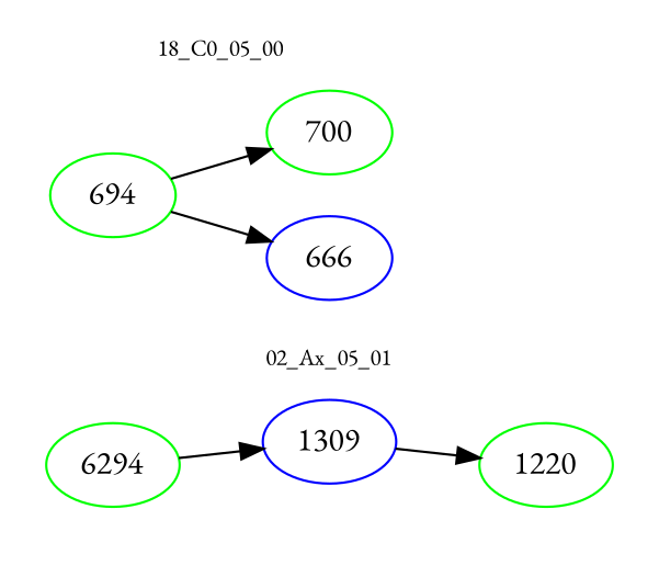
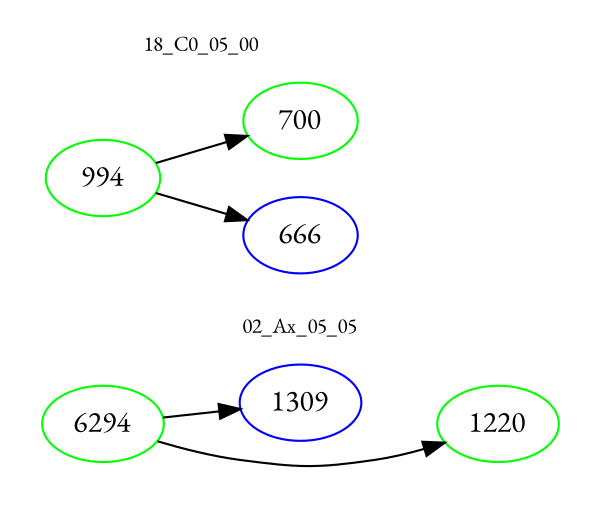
  digraph {
    fontname="EB Garamond"
    rankdir=LR
    node [color=green fontname="EB Garamond"]
    edge [color=black fontname="EB Garamond"]
    n1 [label=6294]
    n2 [label=1220]
    n3 [color=blue label=1309]
-   n4 [label=694]
+   n4 [label=994]
    n5 [color=blue label=666]
    n6 [label=700]
    subgraph cluster_1 {
      color=white
      fontsize=10
-     label="02_Ax_05_01"
+     label="02_Ax_05_05"
      n1
      n2
      n3
    }
    subgraph cluster_2 {
      color=white
      fontsize=10
      label="18_C0_05_00"
      n4
      n5
      n6
    }
-   n3 -> n2
+   n1 -> n2
    n1 -> n3
    n4 -> n5
    n4 -> n6
  }
